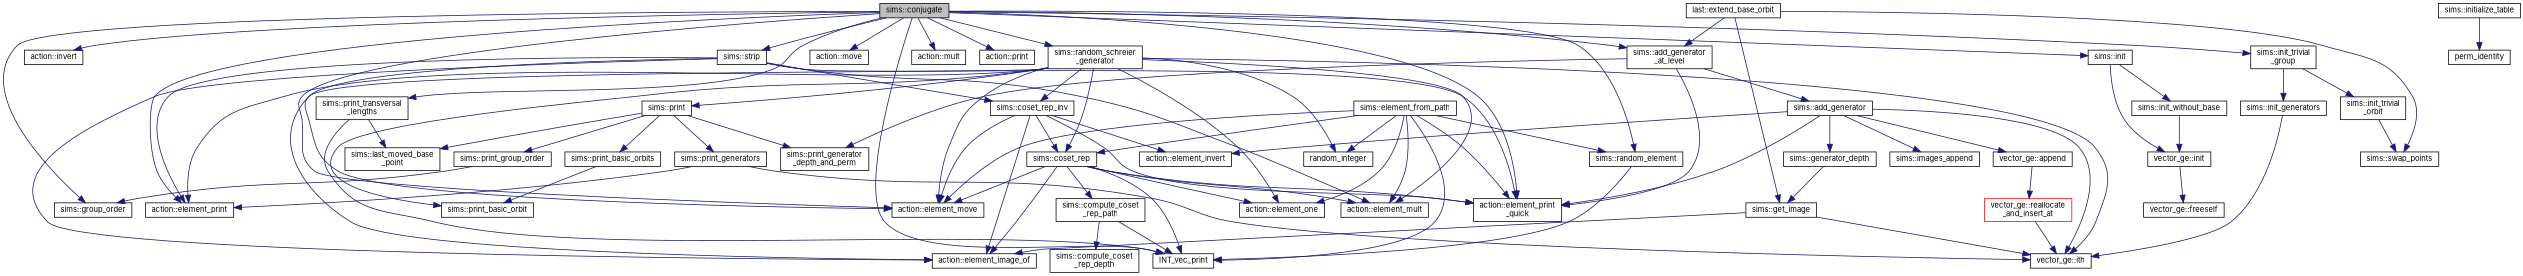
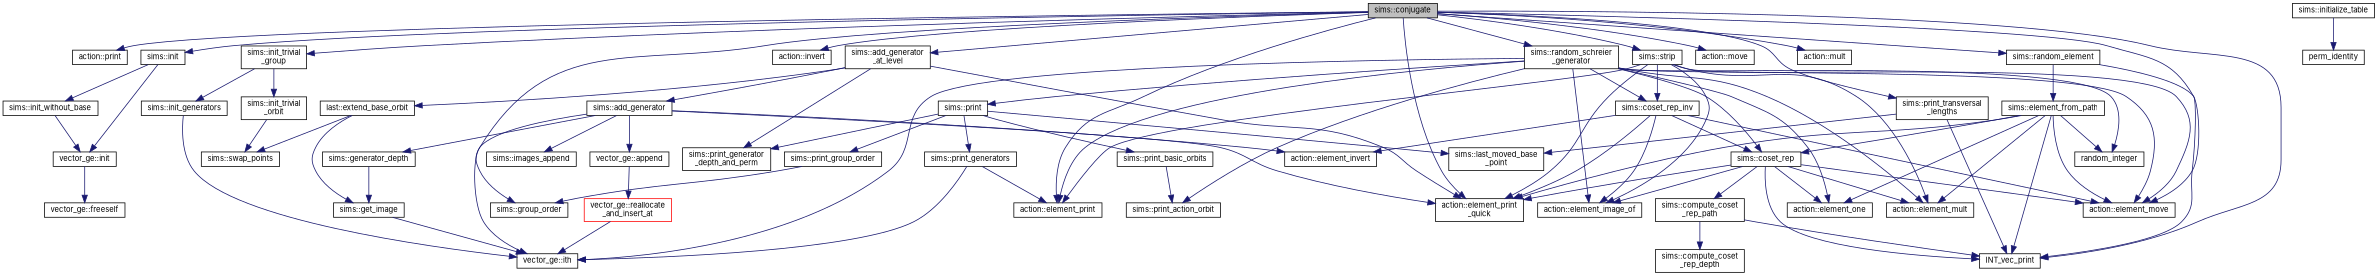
  digraph {
    fontname=Inter
    rankdir=TB
    node [color=black fillcolor=white fontname=Inter fontsize=10 shape=record style=filled]
    edge [color=midnightblue fontname=Inter fontsize=10 labelfontname=Helvetica labelfontsize=10 style=solid]
    n1 [fillcolor=grey75 fontcolor=black height=0.2 label="sims::conjugate" width=0.4]
    n2 [height=0.2 label="action::print" width=0.4]
    n3 [height=0.2 label="sims::init" width=0.4]
    n4 [height=0.2 label="sims::init_trivial\l_group" width=0.4]
    n5 [height=0.2 label="sims::group_order" width=0.4]
    n6 [height=0.2 label="action::invert" width=0.4]
    n7 [height=0.2 label="sims::random_schreier\l_generator" width=0.4]
    n8 [height=0.2 label=INT_vec_print width=0.4]
    n9 [height=0.2 label="action::element_print\l_quick" width=0.4]
    n10 [height=0.2 label="action::element_move" width=0.4]
    n11 [height=0.2 label="action::element_print" width=0.4]
    n12 [height=0.2 label="action::move" width=0.4]
    n13 [height=0.2 label="sims::random_element" width=0.4]
    n14 [height=0.2 label="action::mult" width=0.4]
    n15 [height=0.2 label="sims::strip" width=0.4]
    n16 [height=0.2 label="sims::add_generator\l_at_level" width=0.4]
    n17 [height=0.2 label="sims::print_transversal\l_lengths" width=0.4]
    n18 [height=0.2 label="sims::init_without_base" width=0.4]
    n19 [height=0.2 label="vector_ge::init" width=0.4]
    n20 [height=0.2 label="sims::init_generators" width=0.4]
    n21 [height=0.2 label="sims::init_trivial\l_orbit" width=0.4]
    n22 [height=0.2 label="vector_ge::ith" width=0.4]
    n23 [height=0.2 label="action::element_one" width=0.4]
    n24 [height=0.2 label=random_integer width=0.4]
    n25 [height=0.2 label="sims::coset_rep" width=0.4]
    n26 [height=0.2 label="action::element_mult" width=0.4]
    n27 [height=0.2 label="action::element_image_of" width=0.4]
-   n28 [height=0.2 label="sims::print_basic_orbit" width=0.4]
+   n28 [height=0.2 label="sims::print_action_orbit" width=0.4]
    n29 [height=0.2 label="sims::print" width=0.4]
    n30 [height=0.2 label="sims::coset_rep_inv" width=0.4]
    n31 [height=0.2 label="sims::element_from_path" width=0.4]
    n32 [height=0.2 label="sims::print_generator\l_depth_and_perm" width=0.4]
    n33 [height=0.2 label="sims::add_generator" width=0.4]
    n34 [height=0.2 label="last::extend_base_orbit" width=0.4]
    n35 [height=0.2 label="sims::last_moved_base\l_point" width=0.4]
    n36 [height=0.2 label="sims::initialize_table" width=0.4]
    n37 [height=0.2 label=perm_identity width=0.4]
    n38 [height=0.2 label="vector_ge::freeself" width=0.4]
    n39 [height=0.2 label="sims::swap_points" width=0.4]
    n40 [height=0.2 label="sims::compute_coset\l_rep_path" width=0.4]
    n41 [height=0.2 label="sims::print_group_order" width=0.4]
    n42 [height=0.2 label="sims::print_generators" width=0.4]
    n43 [height=0.2 label="sims::print_basic_orbits" width=0.4]
    n44 [height=0.2 label="action::element_invert" width=0.4]
    n45 [height=0.2 label="sims::compute_coset\l_rep_depth" width=0.4]
    n46 [height=0.2 label="vector_ge::append" width=0.4]
    n47 [height=0.2 label="sims::images_append" width=0.4]
    n48 [height=0.2 label="sims::generator_depth" width=0.4]
    n49 [height=0.2 label="sims::get_image" width=0.4]
    n50 [color=red height=0.2 label="vector_ge::reallocate\l_and_insert_at" width=0.4]
    n1 -> n2
    n1 -> n3
    n1 -> n4
    n1 -> n5
    n1 -> n6
    n1 -> n7
    n1 -> n8
    n1 -> n9
    n1 -> n10
    n1 -> n11
    n1 -> n12
    n1 -> n13
    n1 -> n14
    n1 -> n15
    n1 -> n16
    n1 -> n17
    n3 -> n18
    n3 -> n19
    n4 -> n20
    n4 -> n21
    n7 -> n10
    n7 -> n11
    n7 -> n22
    n7 -> n23
    n7 -> n24
    n7 -> n25
    n7 -> n26
    n7 -> n27
    n7 -> n28
    n7 -> n29
    n7 -> n30
    n13 -> n8
-   n31 -> n13
+   n13 -> n31
    n15 -> n9
    n15 -> n10
    n15 -> n11
    n15 -> n26
    n15 -> n27
    n15 -> n30
    n16 -> n9
    n16 -> n32
    n16 -> n33
-   n34 -> n16
+   n16 -> n34
    n17 -> n8
    n17 -> n35
    n18 -> n19
    n19 -> n38
    n20 -> n22
    n21 -> n39
    n25 -> n8
    n25 -> n9
    n25 -> n10
    n25 -> n23
    n25 -> n26
    n25 -> n27
    n25 -> n40
    n29 -> n32
    n29 -> n35
    n29 -> n41
    n29 -> n42
    n29 -> n43
    n30 -> n9
    n30 -> n10
    n30 -> n25
    n30 -> n27
    n30 -> n44
    n31 -> n8
    n31 -> n9
    n31 -> n10
    n31 -> n23
    n31 -> n24
    n31 -> n25
    n31 -> n26
    n33 -> n9
    n33 -> n22
    n33 -> n44
    n33 -> n46
    n33 -> n47
    n33 -> n48
    n34 -> n39
    n34 -> n49
    n36 -> n37
    n40 -> n8
    n40 -> n45
    n41 -> n5
    n42 -> n11
    n42 -> n22
    n43 -> n28
    n46 -> n50
    n48 -> n49
    n49 -> n22
-   n49 -> n27
    n50 -> n22
  }
